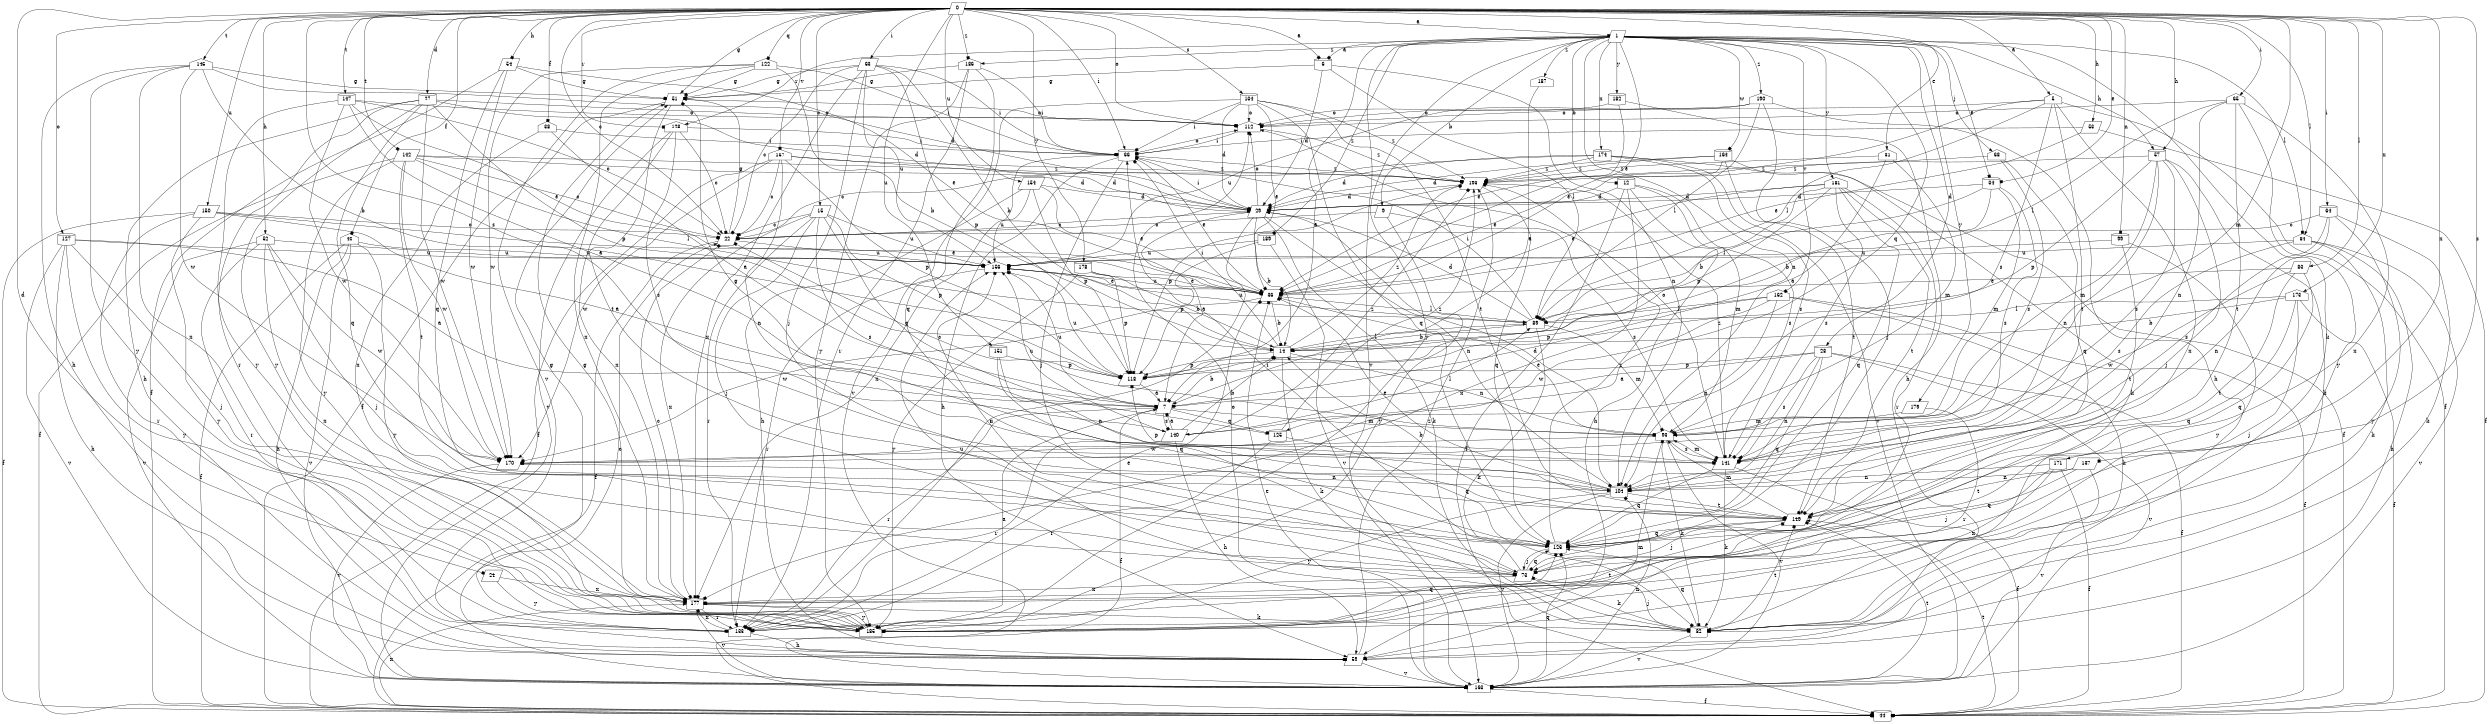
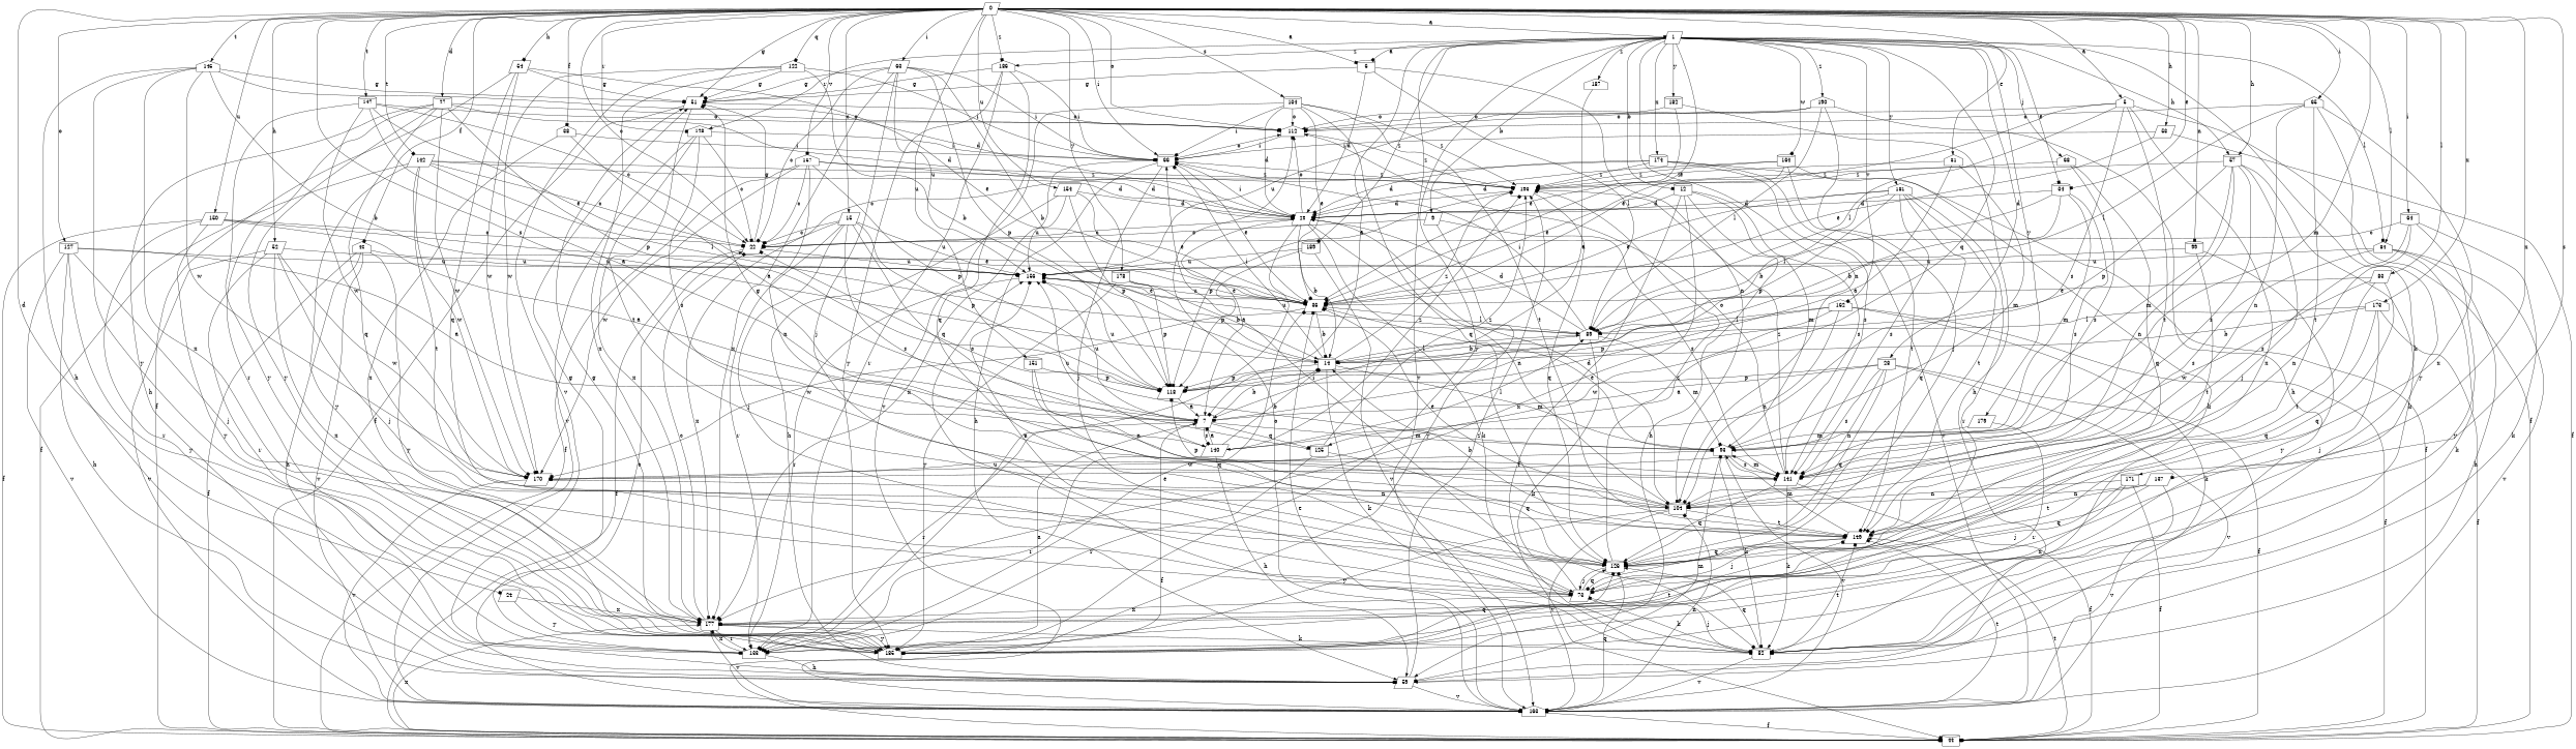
  strict digraph {
    node [shape=parallelogram]
    edge [arrowhead=normal]
    0
    1
    5 [shape=house]
    6 [shape=cylinder]
    15
    22
    24
    27 [shape=cylinder]
    31 [shape=house]
    34 [shape=cylinder]
    38 [shape=house]
    40 [shape=house]
    51
-   52 [shape=house]
+   52
    53
    54
    57 [shape=cylinder]
    63
    64 [shape=cylinder]
    65 [shape=house]
    66 [shape=cylinder]
    83
    84 [shape=house]
    n24 [label=93 shape=house]
    99 [shape=cylinder]
    n26 [label=127 shape=cylinder]
    112 [shape=house]
    122 [shape=house]
    128 [shape=house]
    134 [shape=cylinder]
    137
    140
    n33 [label=142]
    145 [shape=house]
    147 [shape=cylinder]
    150
    151 [shape=cylinder]
    154
    157 [shape=house]
    171 [shape=cylinder]
    173 [shape=house]
    178 [shape=cylinder]
    186 [shape=house]
    7
    9
    12 [shape=cylinder]
    28 [shape=cylinder]
    36
    68 [shape=house]
    82 [shape=cylinder]
    104 [shape=cylinder]
    125 [shape=cylinder]
    162 [shape=house]
    163 [shape=house]
    164 [shape=cylinder]
    174 [shape=cylinder]
    179
    181 [shape=house]
    182 [shape=cylinder]
    185 [shape=house]
    187 [shape=house]
    189 [shape=cylinder]
    190 [shape=house]
    44 [shape=cylinder]
    89 [shape=house]
    149
    177 [shape=cylinder]
    29
    133 [shape=house]
    156 [shape=house]
    141
    118
    73
    59
    126 [shape=cylinder]
    170
    193
    14 [shape=cylinder]
    0 -> 1 [arrowhead=box label=a]
    0 -> 5 [label=a]
    0 -> 6 [arrowhead=box label=a]
    0 -> 15 [label=c]
    0 -> 22 [label=c]
    0 -> 24 [arrowhead=box label=d]
    0 -> 27 [label=d]
    0 -> 31 [label=e]
    0 -> 34 [arrowhead=box label=e]
    0 -> 38 [arrowhead=box label=f]
    0 -> 40 [arrowhead=box label=f]
    0 -> 51 [label=g]
    0 -> 52 [label=h]
    0 -> 53 [label=h]
    0 -> 54 [arrowhead=box label=h]
    0 -> 57 [label=h]
    0 -> 63 [label=i]
    0 -> 64 [label=i]
    0 -> 65 [label=i]
    0 -> 66 [label=i]
    0 -> 83 [label=l]
    0 -> 84 [label=l]
    0 -> n24 [arrowhead=box label=m]
    0 -> 99 [arrowhead=box label=n]
    0 -> n26 [label=o]
    0 -> 112 [arrowhead=box label=o]
    0 -> 122 [arrowhead=box label=q]
    0 -> 128 [arrowhead=box label=r]
    0 -> 134 [label=s]
    0 -> 137 [arrowhead=box label=s]
    0 -> 140 [label=s]
    0 -> n33 [arrowhead=box label=t]
    0 -> 145 [label=t]
    0 -> 147 [label=t]
    0 -> 150 [label=u]
    0 -> 151 [label=u]
    0 -> 154 [label=u]
    0 -> 157 [arrowhead=box label=v]
    0 -> 171 [label=x]
    0 -> 173 [label=x]
    0 -> 178 [label=y]
    0 -> 186 [arrowhead=box label=z]
    1 -> 6 [arrowhead=box label=a]
    1 -> 34 [arrowhead=box label=e]
    1 -> 57 [label=h]
    1 -> 84 [arrowhead=box label=l]
    1 -> 128 [label=r]
    1 -> 186 [label=z]
    1 -> 7 [arrowhead=box label=a]
    1 -> 9 [label=b]
    1 -> 12 [arrowhead=box label=b]
    1 -> 28 [label=d]
    1 -> 36 [arrowhead=box label=e]
    1 -> 68 [label=j]
    1 -> 82 [arrowhead=box label=k]
    1 -> 104 [label=n]
    1 -> 125 [label=q]
    1 -> 162 [arrowhead=box label=v]
    1 -> 163 [label=v]
    1 -> 164 [arrowhead=box label=w]
    1 -> 174 [label=x]
    1 -> 179 [label=y]
    1 -> 181 [label=y]
    1 -> 182 [label=y]
    1 -> 185 [label=y]
    1 -> 187 [label=z]
    1 -> 189 [arrowhead=box label=z]
    1 -> 190 [label=z]
    5 -> 112 [arrowhead=box label=o]
    5 -> 140 [label=s]
    5 -> 36 [arrowhead=box label=e]
    5 -> 44 [arrowhead=box label=f]
    5 -> 89 [arrowhead=box label=l]
    5 -> 149 [arrowhead=box label=t]
    5 -> 177 [label=x]
    6 -> 51 [arrowhead=box label=g]
    6 -> 104 [arrowhead=box label=n]
    6 -> 89 [arrowhead=box label=l]
    6 -> 29 [label=d]
    15 -> 22 [label=c]
    15 -> 125 [label=q]
    15 -> 177 [arrowhead=box label=x]
    15 -> 133 [label=r]
    15 -> 156 [label=u]
    15 -> 141 [label=s]
    15 -> 118 [label=p]
    15 -> 73 [arrowhead=box label=j]
    22 -> 51 [label=g]
    22 -> 44 [label=f]
    22 -> 156 [label=u]
    24 -> 185 [label=y]
    24 -> 177 [arrowhead=box label=x]
    27 -> 112 [arrowhead=box label=o]
    27 -> 185 [label=y]
    27 -> 29 [arrowhead=box label=d]
    27 -> 133 [label=r]
    27 -> 118 [arrowhead=box label=p]
    27 -> 59 [arrowhead=box label=h]
    27 -> 126 [label=q]
    27 -> 170 [arrowhead=box label=w]
    31 -> n24 [label=m]
    31 -> 7 [label=a]
    31 -> 193 [arrowhead=box label=z]
    34 -> n24 [label=m]
    34 -> 89 [label=l]
    34 -> 29 [label=d]
    34 -> 141 [arrowhead=box label=s]
    34 -> 14 [label=b]
    38 -> 66 [label=i]
    38 -> 7 [label=a]
    38 -> 177 [arrowhead=box label=x]
    40 -> 163 [arrowhead=box label=v]
    40 -> 185 [label=y]
    40 -> 44 [arrowhead=box label=f]
    40 -> 156 [arrowhead=box label=u]
    40 -> 59 [label=h]
    51 -> 112 [label=o]
    51 -> 44 [arrowhead=box label=f]
    51 -> 149 [label=t]
    52 -> 163 [label=v]
    52 -> 177 [arrowhead=box label=x]
    52 -> 133 [label=r]
    52 -> 156 [arrowhead=box label=u]
    52 -> 73 [arrowhead=box label=j]
    52 -> 170 [label=w]
    53 -> 66 [arrowhead=box label=i]
    53 -> 36 [label=e]
    53 -> 44 [label=f]
    54 -> 51 [arrowhead=box label=g]
    54 -> 36 [label=e]
    54 -> 44 [label=f]
    54 -> 126 [label=q]
    54 -> 170 [arrowhead=box label=w]
    57 -> n24 [label=m]
    57 -> 82 [arrowhead=box label=k]
    57 -> 104 [label=n]
    57 -> 141 [arrowhead=box label=s]
    57 -> 118 [arrowhead=box label=p]
    57 -> 73 [arrowhead=box label=j]
    57 -> 193 [arrowhead=box label=z]
    63 -> 22 [arrowhead=box label=c]
    63 -> 51 [label=g]
    63 -> 66 [arrowhead=box label=i]
    63 -> 177 [arrowhead=box label=x]
    63 -> 156 [label=u]
    63 -> 118 [label=p]
    63 -> 73 [label=j]
    63 -> 14 [label=b]
    64 -> 22 [label=c]
    64 -> 82 [label=k]
    64 -> 104 [arrowhead=box label=n]
    64 -> 185 [arrowhead=box label=y]
    64 -> 141 [arrowhead=box label=s]
    65 -> 112 [arrowhead=box label=o]
    65 -> 104 [label=n]
    65 -> 185 [arrowhead=box label=y]
    65 -> 89 [label=l]
    65 -> 149 [label=t]
    65 -> 177 [arrowhead=box label=x]
    66 -> 112 [label=o]
    66 -> 36 [label=e]
    66 -> 177 [arrowhead=box label=x]
    66 -> 73 [label=j]
    66 -> 59 [label=h]
    66 -> 193 [arrowhead=box label=z]
    83 -> 36 [arrowhead=box label=e]
    83 -> 149 [arrowhead=box label=t]
    83 -> 126 [label=q]
    83 -> 170 [arrowhead=box label=w]
    84 -> 82 [label=k]
    84 -> 163 [arrowhead=box label=v]
    84 -> 156 [arrowhead=box label=u]
    84 -> 141 [label=s]
    84 -> 59 [label=h]
    n24 -> 22 [arrowhead=box label=c]
    n24 -> 36 [label=e]
    n24 -> 82 [arrowhead=box label=k]
    n24 -> 163 [arrowhead=box label=v]
    n24 -> 141 [arrowhead=box label=s]
    n24 -> 170 [arrowhead=box label=w]
    99 -> 185 [label=y]
    99 -> 149 [label=t]
    99 -> 156 [arrowhead=box label=u]
    n26 -> 7 [arrowhead=box label=a]
    n26 -> 163 [arrowhead=box label=v]
    n26 -> 185 [label=y]
    n26 -> 156 [label=u]
    n26 -> 73 [label=j]
    n26 -> 59 [arrowhead=box label=h]
    112 -> 66 [arrowhead=box label=i]
    112 -> 193 [label=z]
    122 -> 51 [arrowhead=box label=g]
    122 -> 66 [label=i]
    122 -> 163 [label=v]
    122 -> 177 [label=x]
    122 -> 170 [arrowhead=box label=w]
    122 -> 14 [label=b]
    128 -> 22 [arrowhead=box label=c]
    128 -> 66 [label=i]
    128 -> 163 [label=v]
    128 -> 177 [arrowhead=box label=x]
    128 -> 141 [arrowhead=box label=s]
    134 -> 66 [arrowhead=box label=i]
    134 -> 112 [label=o]
    134 -> 36 [arrowhead=box label=e]
    134 -> 163 [arrowhead=box label=v]
    134 -> 149 [label=t]
    134 -> 29 [arrowhead=box label=d]
    134 -> 126 [arrowhead=box label=q]
    134 -> 193 [label=z]
    137 -> 104 [label=n]
    137 -> 163 [arrowhead=box label=v]
    137 -> 149 [label=t]
    137 -> 126 [arrowhead=box label=q]
    140 -> 7 [arrowhead=box label=a]
    140 -> 89 [label=l]
    140 -> 133 [arrowhead=box label=r]
    140 -> 156 [label=u]
    140 -> 59 [label=h]
    140 -> 193 [arrowhead=box label=z]
    140 -> 14 [arrowhead=box label=b]
    n33 -> 22 [arrowhead=box label=c]
    n33 -> 185 [label=y]
    n33 -> 44 [label=f]
    n33 -> 89 [label=l]
    n33 -> 149 [arrowhead=box label=t]
    n33 -> 29 [arrowhead=box label=d]
    n33 -> 170 [arrowhead=box label=w]
    n33 -> 193 [arrowhead=box label=z]
    145 -> 51 [arrowhead=box label=g]
    145 -> 185 [label=y]
    145 -> 177 [arrowhead=box label=x]
    145 -> 29 [label=d]
    145 -> 59 [arrowhead=box label=h]
    145 -> 170 [arrowhead=box label=w]
    145 -> 14 [label=b]
    147 -> 22 [label=c]
    147 -> 112 [label=o]
    147 -> 7 [arrowhead=box label=a]
    147 -> 36 [arrowhead=box label=e]
    147 -> 185 [label=y]
    147 -> 170 [label=w]
    150 -> 22 [arrowhead=box label=c]
    150 -> 7 [arrowhead=box label=a]
    150 -> 36 [arrowhead=box label=e]
    150 -> 185 [label=y]
    150 -> 44 [arrowhead=box label=f]
    150 -> 133 [arrowhead=box label=r]
    151 -> 104 [label=n]
    151 -> 118 [label=p]
    151 -> 126 [arrowhead=box label=q]
    154 -> 36 [label=e]
    154 -> 29 [arrowhead=box label=d]
    154 -> 156 [label=u]
    154 -> 118 [arrowhead=box label=p]
    154 -> 59 [arrowhead=box label=h]
    157 -> 22 [arrowhead=box label=c]
    157 -> 104 [label=n]
    157 -> 44 [arrowhead=box label=f]
    157 -> 29 [arrowhead=box label=d]
    157 -> 118 [arrowhead=box label=p]
    157 -> 170 [label=w]
    157 -> 193 [arrowhead=box label=z]
    171 -> 104 [label=n]
    171 -> 44 [arrowhead=box label=f]
    171 -> 177 [label=x]
    171 -> 73 [label=j]
    173 -> 44 [label=f]
    173 -> 89 [label=l]
    173 -> 73 [arrowhead=box label=j]
    173 -> 126 [label=q]
    173 -> 14 [label=b]
    178 -> 36 [arrowhead=box label=e]
    178 -> 185 [arrowhead=box label=y]
    178 -> 118 [arrowhead=box label=p]
    178 -> 14 [label=b]
    186 -> 51 [arrowhead=box label=g]
    186 -> 66 [arrowhead=box label=i]
    186 -> 185 [arrowhead=box label=y]
    186 -> 133 [arrowhead=box label=r]
    186 -> 126 [label=q]
    7 -> n24 [arrowhead=box label=m]
    7 -> 140 [arrowhead=box label=s]
    7 -> 125 [arrowhead=box label=q]
    7 -> 44 [arrowhead=box label=f]
    7 -> 133 [arrowhead=box label=r]
    7 -> 156 [arrowhead=box label=u]
    7 -> 14 [arrowhead=box label=b]
    9 -> 22 [label=c]
    9 -> 185 [label=y]
    9 -> 141 [arrowhead=box label=s]
    12 -> n24 [label=m]
    12 -> 44 [arrowhead=box label=f]
    12 -> 177 [arrowhead=box label=x]
    12 -> 29 [arrowhead=box label=d]
    12 -> 141 [arrowhead=box label=s]
    12 -> 59 [label=h]
    28 -> 7 [arrowhead=box label=a]
    28 -> 104 [label=n]
    28 -> 163 [arrowhead=box label=v]
    28 -> 44 [label=f]
    28 -> 141 [label=s]
    28 -> 118 [label=p]
    28 -> 126 [arrowhead=box label=q]
    36 -> 89 [label=l]
    36 -> 156 [arrowhead=box label=u]
    36 -> 170 [arrowhead=box label=w]
    36 -> 14 [arrowhead=box label=b]
    68 -> 141 [arrowhead=box label=s]
    68 -> 126 [label=q]
    68 -> 193 [arrowhead=box label=z]
    82 -> 163 [arrowhead=box label=v]
    82 -> 149 [arrowhead=box label=t]
    82 -> 156 [label=u]
    82 -> 73 [arrowhead=box label=j]
    82 -> 126 [label=q]
    104 -> 36 [arrowhead=box label=e]
    104 -> 163 [label=v]
    104 -> 185 [label=y]
    104 -> 149 [arrowhead=box label=t]
    104 -> 29 [label=d]
    104 -> 118 [arrowhead=box label=p]
    125 -> 133 [label=r]
    125 -> 126 [arrowhead=box label=q]
    125 -> 193 [label=z]
    162 -> 82 [arrowhead=box label=k]
    162 -> 104 [arrowhead=box label=n]
    162 -> 44 [label=f]
    162 -> 89 [arrowhead=box label=l]
    162 -> 118 [label=p]
    162 -> 170 [label=w]
    163 -> 112 [arrowhead=box label=o]
    163 -> 36 [arrowhead=box label=e]
    163 -> 104 [arrowhead=box label=n]
    163 -> 44 [label=f]
    163 -> 149 [arrowhead=box label=t]
    163 -> 126 [arrowhead=box label=q]
    164 -> 36 [label=e]
    164 -> 82 [label=k]
    164 -> 149 [arrowhead=box label=t]
    164 -> 29 [label=d]
    164 -> 193 [arrowhead=box label=z]
    174 -> 22 [arrowhead=box label=c]
    174 -> 163 [arrowhead=box label=v]
    174 -> 44 [label=f]
    174 -> 29 [arrowhead=box label=d]
    174 -> 141 [label=s]
    174 -> 193 [arrowhead=box label=z]
    179 -> n24 [label=m]
    179 -> 133 [label=r]
    181 -> 36 [arrowhead=box label=e]
    181 -> 149 [label=t]
    181 -> 29 [label=d]
    181 -> 133 [arrowhead=box label=r]
    181 -> 141 [arrowhead=box label=s]
    181 -> 118 [label=p]
    181 -> 126 [label=q]
    181 -> 14 [label=b]
    182 -> 112 [label=o]
    182 -> 36 [label=e]
    182 -> 59 [arrowhead=box label=h]
    185 -> 51 [label=g]
    185 -> 7 [label=a]
    185 -> 149 [arrowhead=box label=t]
    185 -> 126 [arrowhead=box label=q]
    187 -> 7 [label=a]
    189 -> 163 [label=v]
    189 -> 156 [arrowhead=box label=u]
    189 -> 118 [label=p]
    190 -> 112 [label=o]
    190 -> 89 [arrowhead=box label=l]
    190 -> 156 [label=u]
    190 -> 73 [arrowhead=box label=j]
    190 -> 59 [label=h]
    44 -> 149 [label=t]
    44 -> 177 [label=x]
    89 -> 66 [arrowhead=box label=i]
    89 -> n24 [arrowhead=box label=m]
    89 -> 82 [arrowhead=box label=k]
    89 -> 29 [label=d]
    89 -> 156 [arrowhead=box label=u]
    89 -> 14 [arrowhead=box label=b]
    149 -> n24 [label=m]
    149 -> 73 [label=j]
    149 -> 126 [arrowhead=box label=q]
    149 -> 14 [label=b]
    177 -> 22 [arrowhead=box label=c]
    177 -> 82 [arrowhead=box label=k]
    177 -> 163 [label=v]
    177 -> 185 [label=y]
    177 -> 133 [label=r]
    29 -> 22 [arrowhead=box label=c]
    29 -> 66 [arrowhead=box label=i]
    29 -> 112 [label=o]
    29 -> 7 [label=a]
    29 -> 82 [label=k]
    29 -> 104 [arrowhead=box label=n]
    29 -> 133 [arrowhead=box label=r]
    29 -> 14 [label=b]
    133 -> 51 [label=g]
    133 -> 36 [arrowhead=box label=e]
    133 -> 177 [arrowhead=box label=x]
    133 -> 59 [arrowhead=box label=h]
    156 -> 36 [arrowhead=box label=e]
    156 -> 133 [label=r]
    141 -> 51 [arrowhead=box label=g]
    141 -> n24 [label=m]
    141 -> 112 [label=o]
    141 -> 82 [label=k]
    141 -> 44 [arrowhead=box label=f]
    141 -> 126 [label=q]
    141 -> 193 [label=z]
    118 -> 7 [label=a]
    118 -> 156 [label=u]
    73 -> 66 [label=i]
    73 -> 82 [arrowhead=box label=k]
    73 -> 177 [arrowhead=box label=x]
    73 -> 156 [arrowhead=box label=u]
    73 -> 126 [label=q]
    59 -> 22 [label=c]
    59 -> n24 [arrowhead=box label=m]
    59 -> 163 [arrowhead=box label=v]
    59 -> 193 [label=z]
    126 -> 73 [label=j]
    126 -> 193 [arrowhead=box label=z]
    170 -> 104 [label=n]
    170 -> 163 [arrowhead=box label=v]
    193 -> 29 [label=d]
    193 -> 118 [arrowhead=box label=p]
    193 -> 126 [arrowhead=box label=q]
    14 -> 66 [arrowhead=box label=i]
-   14 -> n24 [arrowhead=box label=n]
+   14 -> n24 [arrowhead=box label=m]
    14 -> 82 [arrowhead=box label=k]
    14 -> 89 [label=l]
    14 -> 118 [label=p]
    14 -> 193 [arrowhead=box label=z]
  }
